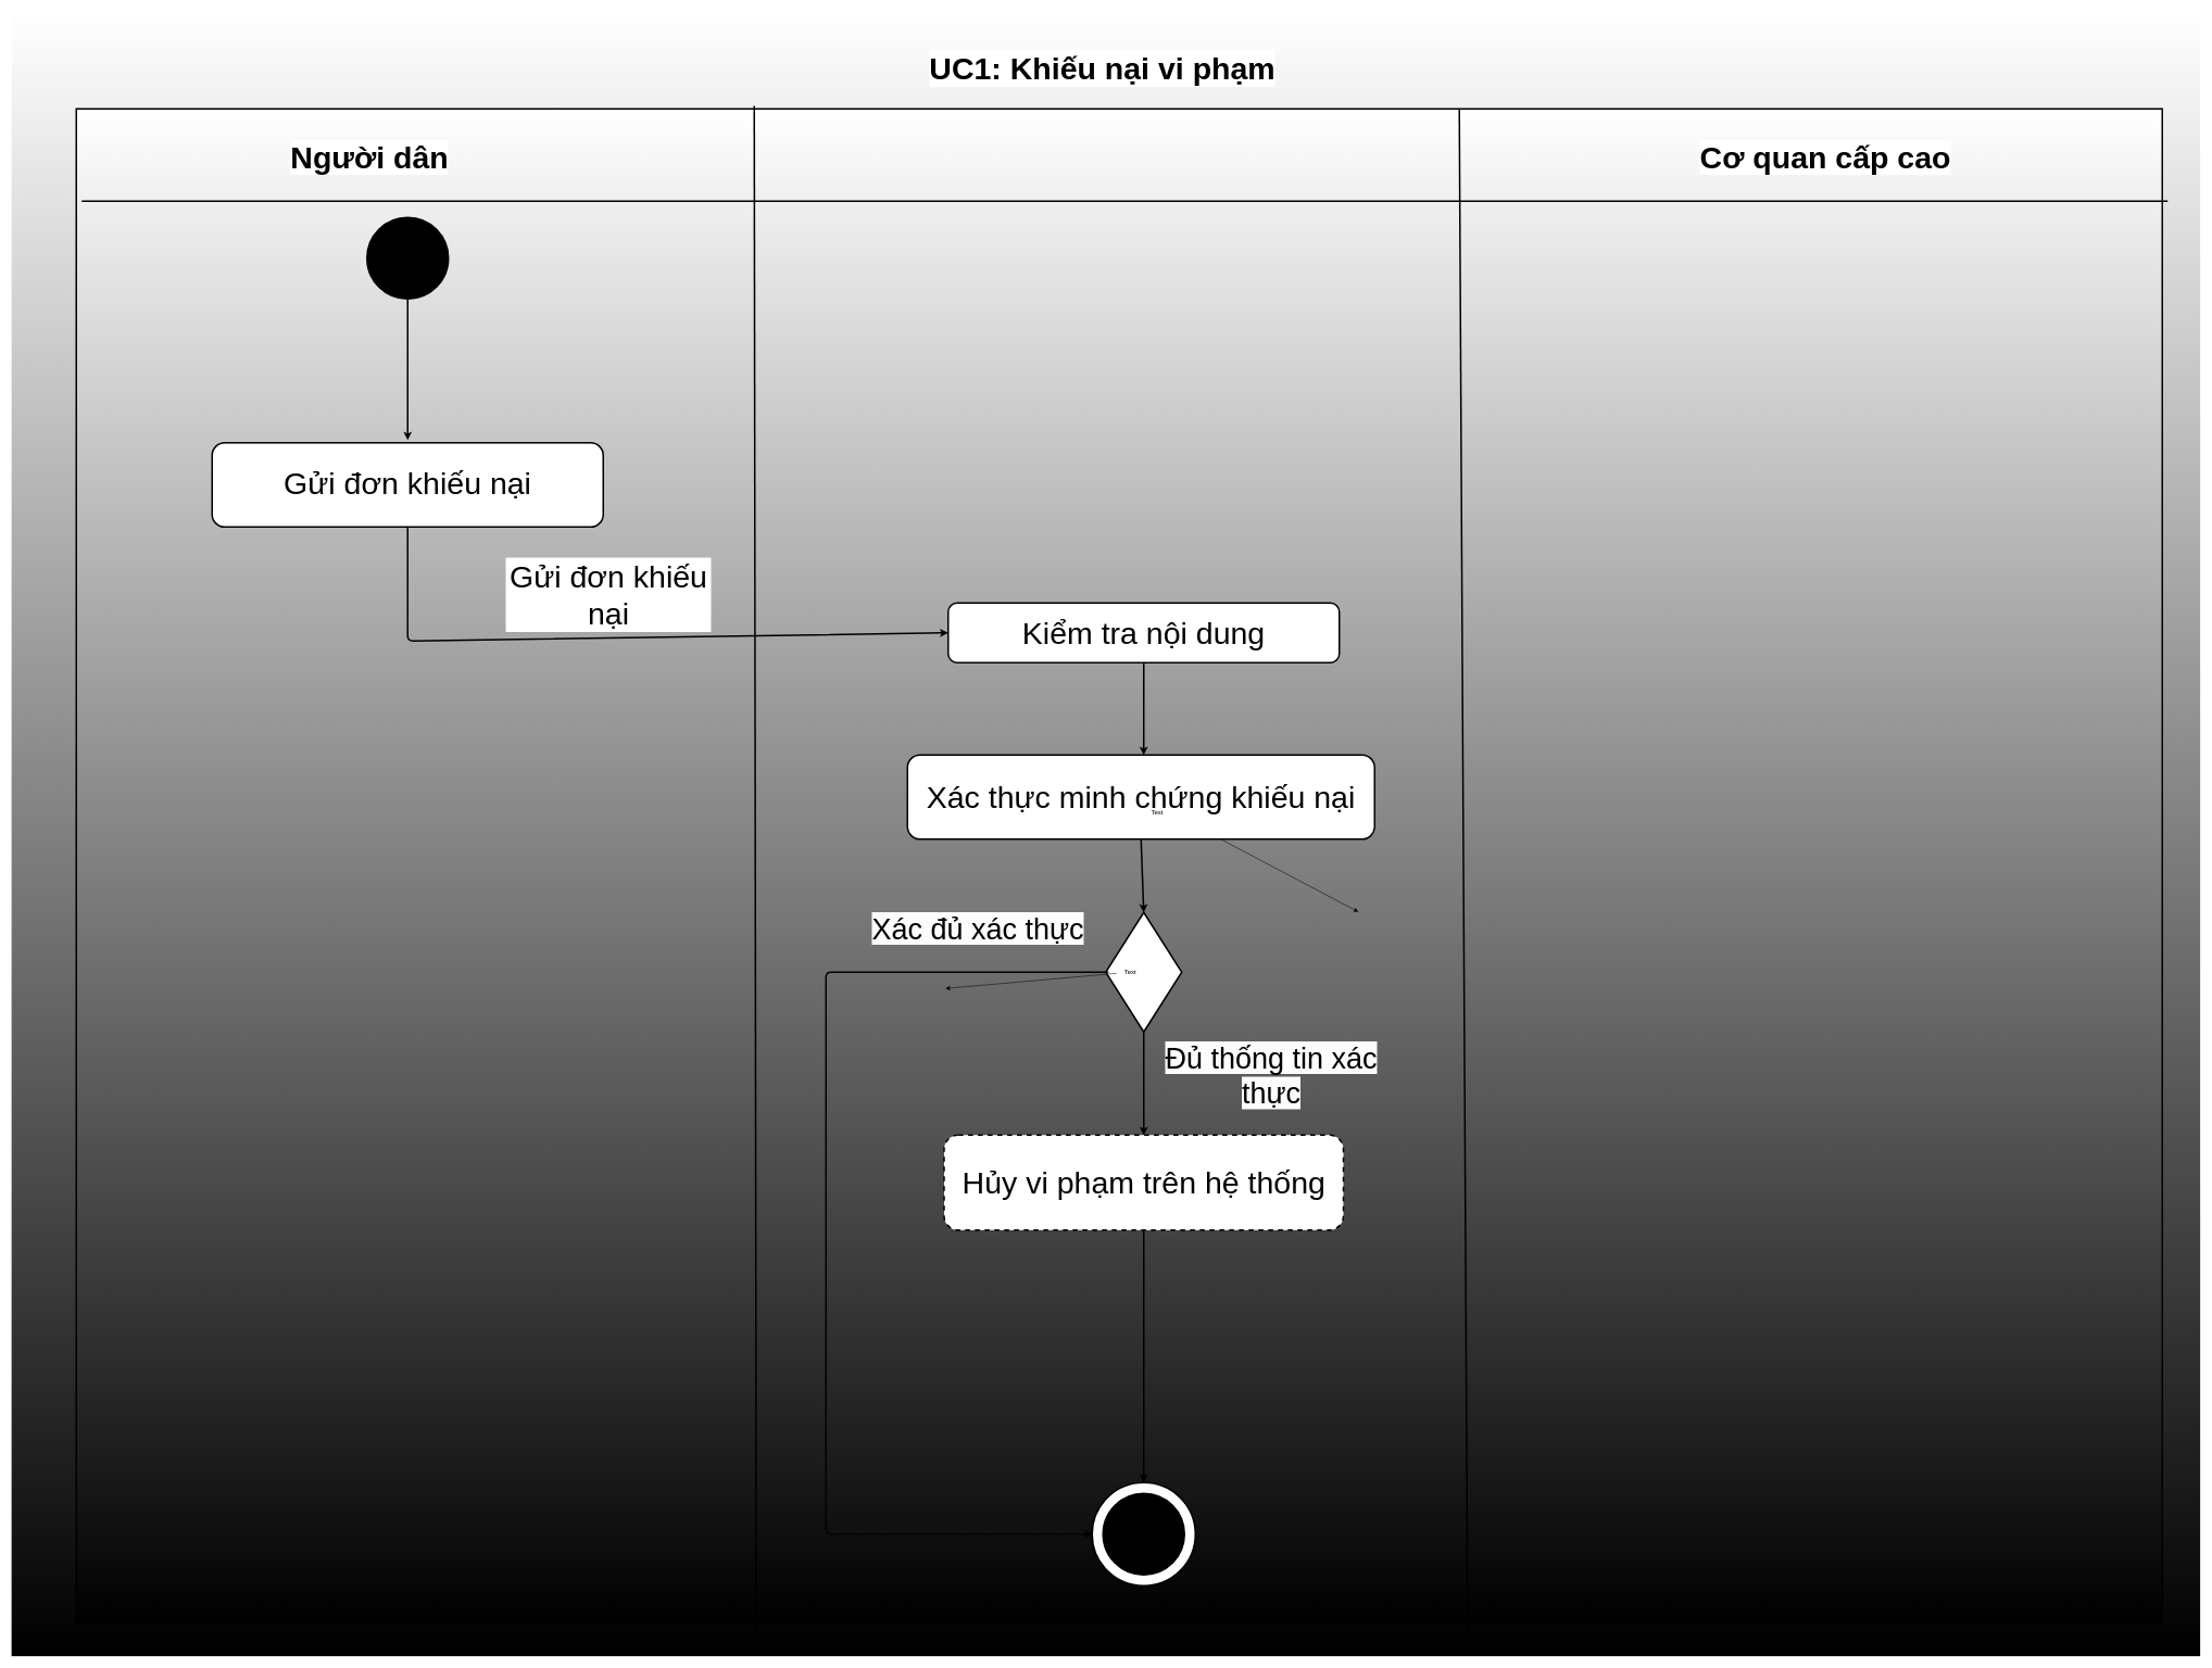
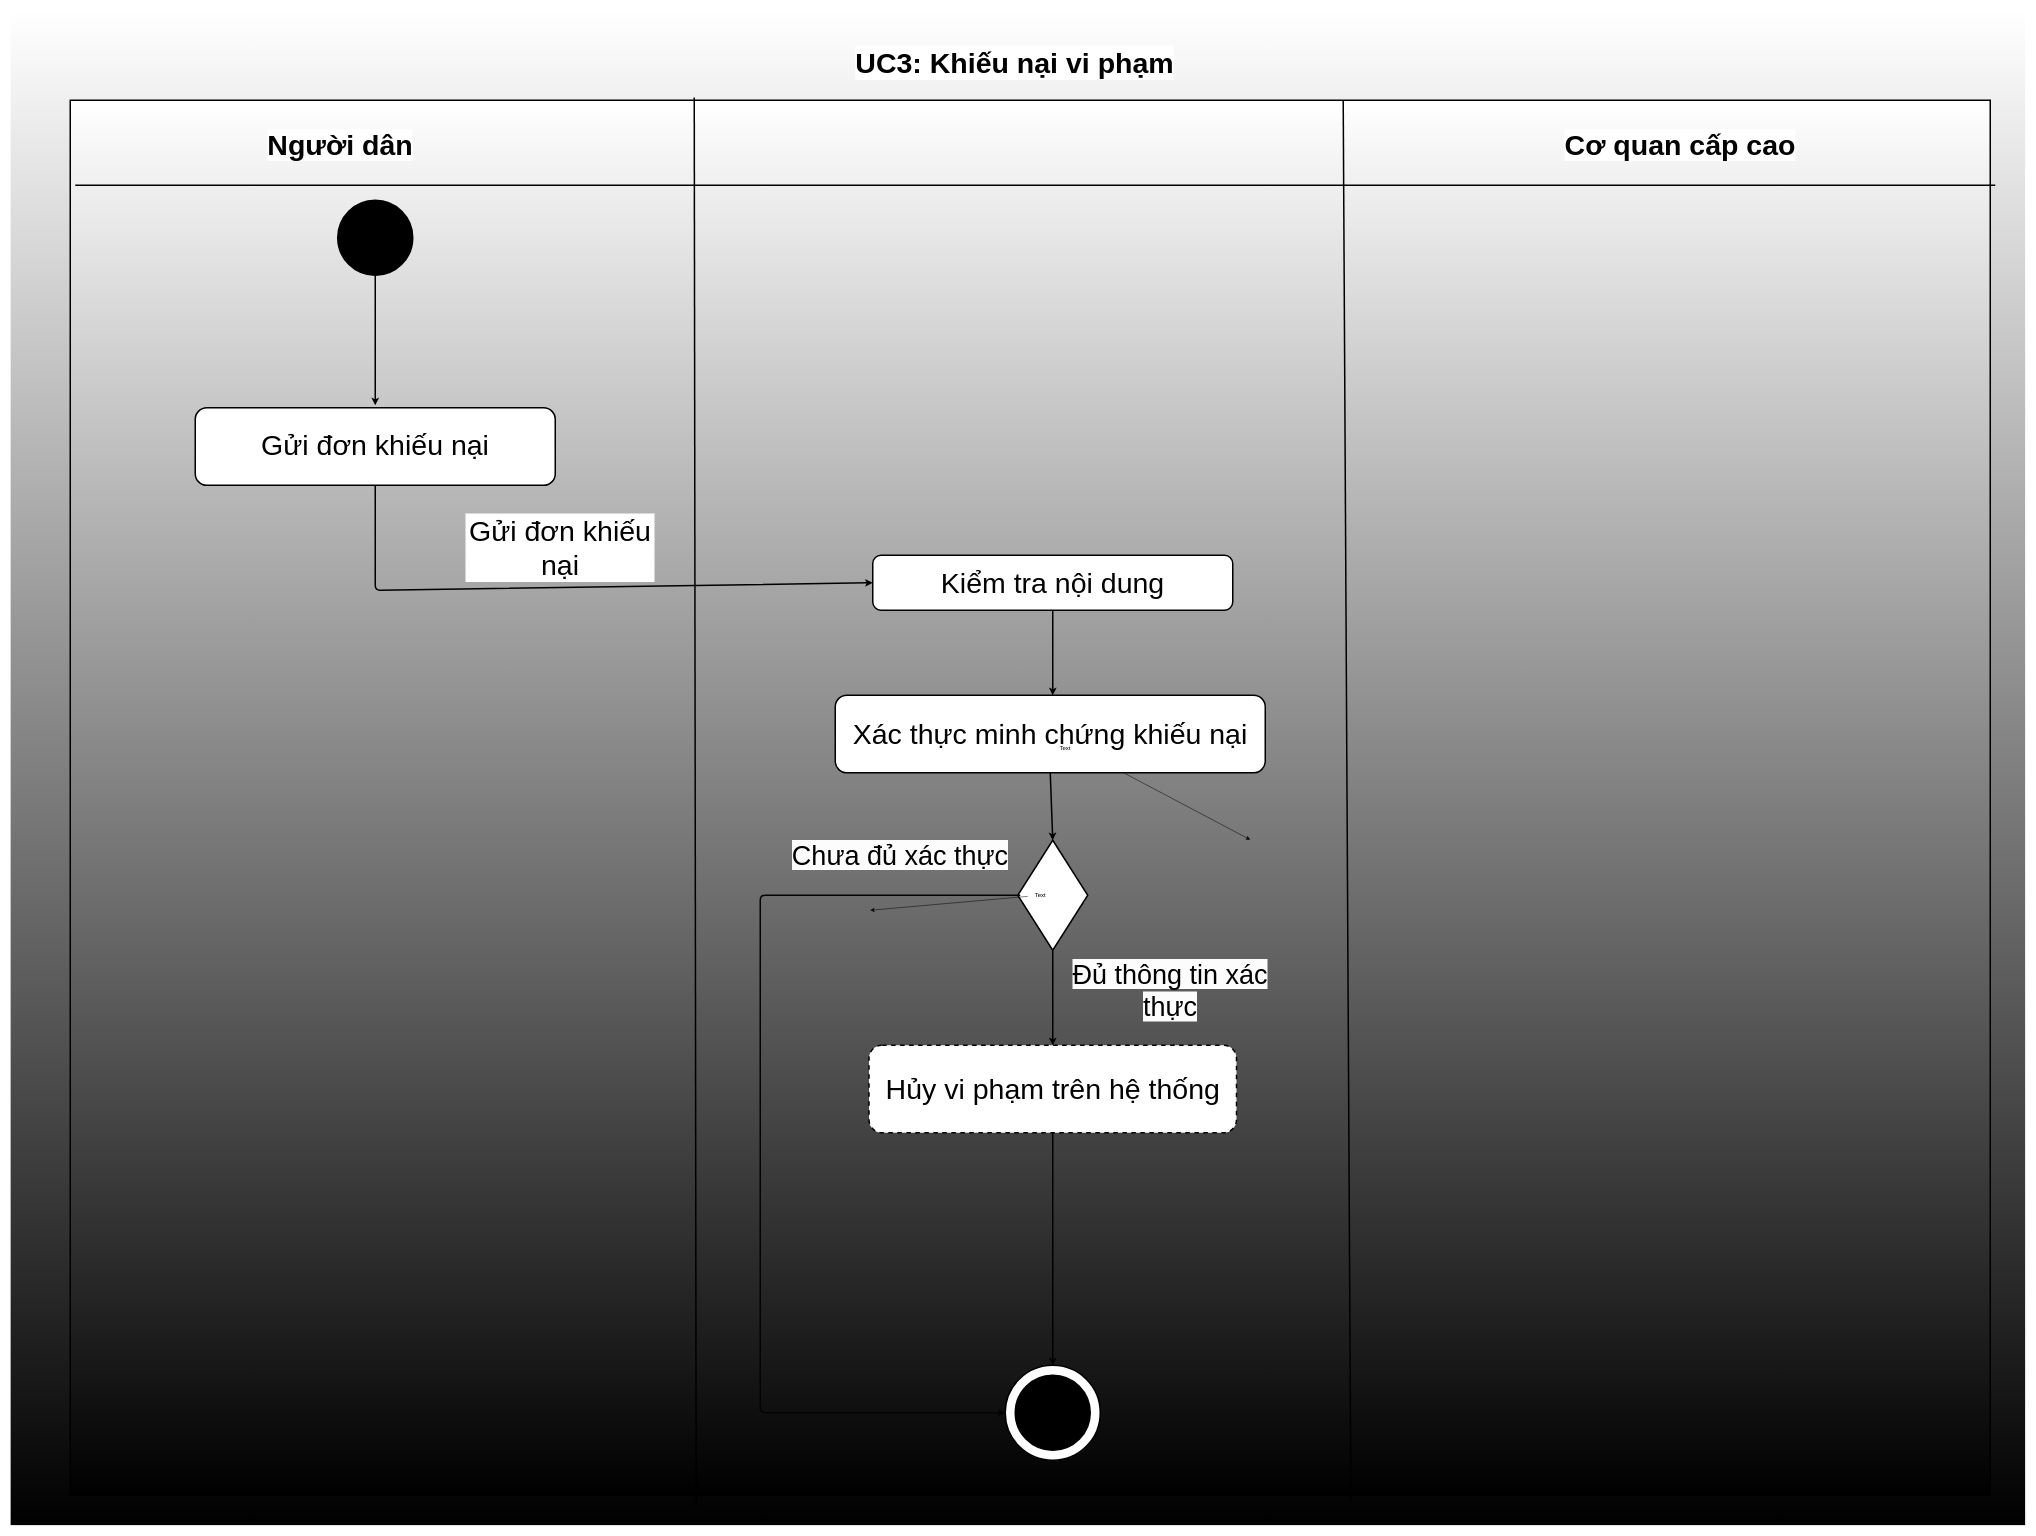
  <mxCell id="0" />
  <mxCell id="1" parent="0" />
  <mxCell id="2" value="" style="rounded=0;whiteSpace=wrap;html=1;strokeColor=#FFFFFF;fillColor=#FFFFFF;gradientColor=default;" vertex="1" parent="1"><mxGeometry x="20" y="20" width="4030" height="3030" as="geometry" /></mxCell>
  <mxCell id="3" value="" style="rounded=0;whiteSpace=wrap;html=1;strokeColor=#000000;fillColor=#FFFFFF;gradientColor=default;strokeWidth=3;movable=0;resizable=0;rotatable=0;deletable=0;editable=0;connectable=0;" vertex="1" parent="1"><mxGeometry x="140" y="200" width="3840" height="2790" as="geometry" /></mxCell>
  <mxCell id="4" value="" style="endArrow=none;html=1;entryX=0.325;entryY=-0.002;entryDx=0;entryDy=0;entryPerimeter=0;exitX=0.326;exitY=1.007;exitDx=0;exitDy=0;exitPerimeter=0;strokeColor=#000000;strokeWidth=3;movable=0;resizable=0;rotatable=0;deletable=0;editable=0;connectable=0;" edge="1" parent="1" source="3" target="3"><mxGeometry width="50" height="50" relative="1" as="geometry"><mxPoint x="2020" y="1390" as="sourcePoint" /><mxPoint x="2070" y="1340" as="targetPoint" /></mxGeometry></mxCell>
  <mxCell id="5" value="" style="endArrow=none;html=1;strokeColor=#000000;entryX=0.663;entryY=0;entryDx=0;entryDy=0;entryPerimeter=0;exitX=0.667;exitY=1.005;exitDx=0;exitDy=0;exitPerimeter=0;strokeWidth=3;movable=0;resizable=0;rotatable=0;deletable=0;editable=0;connectable=0;" edge="1" parent="1" source="3" target="3"><mxGeometry width="50" height="50" relative="1" as="geometry"><mxPoint x="2860" y="1370" as="sourcePoint" /><mxPoint x="2910" y="1320" as="targetPoint" /></mxGeometry></mxCell>
  <mxCell id="6" value="" style="endArrow=none;html=1;strokeColor=#000000;strokeWidth=3;movable=0;resizable=0;rotatable=0;deletable=0;editable=0;connectable=0;" edge="1" parent="1"><mxGeometry width="50" height="50" relative="1" as="geometry"><mxPoint x="150" y="370" as="sourcePoint" /><mxPoint x="3990" y="370" as="targetPoint" /></mxGeometry></mxCell>
  <mxCell id="7" value="&lt;b&gt;&lt;font style=&quot;background-color: rgb(255, 255, 255); font-size: 57px;&quot; color=&quot;#030303&quot;&gt;Người dân&lt;/font&gt;&lt;/b&gt;" style="text;strokeColor=none;align=center;fillColor=none;html=1;verticalAlign=middle;whiteSpace=wrap;rounded=0;strokeWidth=3;" vertex="1" parent="1"><mxGeometry x="250" y="220" width="860" height="140" as="geometry" /></mxCell>
  <mxCell id="8" value="&lt;b&gt;&lt;font style=&quot;background-color: rgb(255, 255, 255); font-size: 57px;&quot; color=&quot;#030303&quot;&gt;Cơ quan cấp cao&lt;/font&gt;&lt;/b&gt;" style="text;strokeColor=none;align=center;fillColor=none;html=1;verticalAlign=middle;whiteSpace=wrap;rounded=0;strokeWidth=3;" vertex="1" parent="1"><mxGeometry x="2930" y="220" width="860" height="140" as="geometry" /></mxCell>
  <mxCell id="9" value="" style="ellipse;whiteSpace=wrap;html=1;aspect=fixed;labelBackgroundColor=#FFFFFF;strokeColor=#000000;strokeWidth=3;fontSize=57;fontColor=#030303;fillColor=#000000;gradientColor=#000000;" vertex="1" parent="1"><mxGeometry x="675" y="400" width="150" height="150" as="geometry" /></mxCell>
  <mxCell id="10" value="" style="rounded=1;whiteSpace=wrap;html=1;labelBackgroundColor=#FFFFFF;strokeColor=#000000;strokeWidth=3;fontSize=57;fontColor=#030303;fillColor=#FFFFFF;gradientColor=#FFFFFF;" vertex="1" parent="1"><mxGeometry x="390" y="815" width="720" height="155" as="geometry" /></mxCell>
- <mxCell id="11" value="&lt;font style=&quot;background-color: rgb(255, 255, 255);&quot; color=&quot;#000000&quot;&gt;&lt;b&gt;UC1: Khiếu nại vi phạm&lt;/b&gt;&lt;/font&gt;" style="text;strokeColor=none;align=center;fillColor=none;html=1;verticalAlign=middle;whiteSpace=wrap;rounded=0;labelBackgroundColor=#FFFFFF;strokeWidth=3;fontSize=57;fontColor=#030303;" vertex="1" parent="1"><mxGeometry x="1670" y="70" width="717.5" height="110" as="geometry" /></mxCell>
+ <mxCell id="11" value="&lt;font style=&quot;background-color: rgb(255, 255, 255);&quot; color=&quot;#000000&quot;&gt;&lt;b&gt;UC3: Khiếu nại vi phạm&lt;/b&gt;&lt;/font&gt;" style="text;strokeColor=none;align=center;fillColor=none;html=1;verticalAlign=middle;whiteSpace=wrap;rounded=0;labelBackgroundColor=#FFFFFF;strokeWidth=3;fontSize=57;fontColor=#030303;" vertex="1" parent="1"><mxGeometry x="1670" y="70" width="717.5" height="110" as="geometry" /></mxCell>
  <mxCell id="12" value="Gửi đơn khiếu nại" style="text;strokeColor=none;align=center;fillColor=none;html=1;verticalAlign=middle;whiteSpace=wrap;rounded=0;labelBackgroundColor=#FFFFFF;strokeWidth=3;fontSize=57;fontColor=#000000;" vertex="1" parent="1"><mxGeometry x="510" y="810" width="480" height="160" as="geometry" /></mxCell>
  <mxCell id="13" style="edgeStyle=none;html=1;exitX=0.5;exitY=1;exitDx=0;exitDy=0;strokeColor=#000000;strokeWidth=3;fontSize=57;fontColor=#000000;entryX=0.5;entryY=0;entryDx=0;entryDy=0;" edge="1" parent="1" source="14"><mxGeometry relative="1" as="geometry"><mxPoint x="2105" y="1390" as="targetPoint" /></mxGeometry></mxCell>
  <mxCell id="14" value="Kiểm tra nội dung" style="rounded=1;whiteSpace=wrap;html=1;labelBackgroundColor=#FFFFFF;strokeColor=#000000;strokeWidth=3;fontSize=57;fontColor=#030303;fillColor=#FFFFFF;gradientColor=#FFFFFF;" vertex="1" parent="1"><mxGeometry x="1745" y="1110" width="720" height="110" as="geometry" /></mxCell>
  <mxCell id="15" style="edgeStyle=none;html=1;exitX=0.5;exitY=1;exitDx=0;exitDy=0;strokeColor=#000000;strokeWidth=3;fontSize=57;fontColor=#000000;entryX=0.5;entryY=0;entryDx=0;entryDy=0;" edge="1" parent="1" source="17" target="19"><mxGeometry relative="1" as="geometry"><mxPoint x="3390" y="2120" as="targetPoint" /></mxGeometry></mxCell>
  <mxCell id="16" value="" style="edgeStyle=none;html=1;" edge="1" parent="1" source="17"><mxGeometry relative="1" as="geometry"><mxPoint x="2500" y="1678.941" as="targetPoint" /></mxGeometry></mxCell>
  <mxCell id="17" value="Xác thực minh chứng khiếu nại" style="rounded=1;whiteSpace=wrap;html=1;labelBackgroundColor=#FFFFFF;strokeColor=#000000;strokeWidth=3;fontSize=57;fontColor=#030303;fillColor=#FFFFFF;gradientColor=#FFFFFF;" vertex="1" parent="1"><mxGeometry x="1670" y="1390" width="860" height="155" as="geometry" /></mxCell>
  <mxCell id="18" style="edgeStyle=none;html=1;exitX=0.5;exitY=1;exitDx=0;exitDy=0;entryX=0.5;entryY=0;entryDx=0;entryDy=0;strokeColor=#000000;strokeWidth=3;fontSize=57;fontColor=#000000;" edge="1" parent="1" source="19" target="21"><mxGeometry relative="1" as="geometry" /></mxCell>
  <mxCell id="19" value="" style="rhombus;whiteSpace=wrap;html=1;labelBackgroundColor=#FFFFFF;strokeColor=#000000;strokeWidth=3;fontSize=57;fontColor=#000000;fillColor=#FFFFFF;gradientColor=#FFFFFF;" vertex="1" parent="1"><mxGeometry x="2035" y="1680" width="140" height="220" as="geometry" /></mxCell>
  <mxCell id="20" style="edgeStyle=none;html=1;exitX=0.5;exitY=1;exitDx=0;exitDy=0;entryX=0.5;entryY=0;entryDx=0;entryDy=0;strokeColor=#000000;strokeWidth=3;fontSize=57;fontColor=#000000;" edge="1" parent="1" source="21" target="22"><mxGeometry relative="1" as="geometry" /></mxCell>
  <mxCell id="21" value="Hủy vi phạm trên hệ thống" style="rounded=1;whiteSpace=wrap;html=1;labelBackgroundColor=#FFFFFF;strokeColor=#000000;strokeWidth=3;fontSize=57;fontColor=#030303;fillColor=#FFFFFF;gradientColor=#FFFFFF;dashed=1;" vertex="1" parent="1"><mxGeometry x="1737.5" y="2090" width="735" height="175" as="geometry" /></mxCell>
  <mxCell id="22" value="" style="ellipse;whiteSpace=wrap;html=1;aspect=fixed;labelBackgroundColor=#FFFFFF;strokeColor=#000000;strokeWidth=3;fontSize=57;fontColor=#000000;fillColor=#FFFFFF;gradientColor=#FFFFFF;movable=1;resizable=1;rotatable=1;deletable=1;editable=1;connectable=1;" vertex="1" parent="1"><mxGeometry x="2010" y="2730" width="190" height="190" as="geometry" /></mxCell>
  <mxCell id="23" value="" style="ellipse;whiteSpace=wrap;html=1;aspect=fixed;labelBackgroundColor=#FFFFFF;strokeColor=#000000;strokeWidth=3;fontSize=57;fontColor=#030303;fillColor=#000000;gradientColor=#000000;movable=1;resizable=1;rotatable=1;deletable=1;editable=1;connectable=1;" vertex="1" parent="1"><mxGeometry x="2030" y="2750" width="150" height="150" as="geometry" /></mxCell>
  <mxCell id="24" value="" style="endArrow=classic;html=1;strokeColor=#000000;strokeWidth=3;fontSize=57;fontColor=#000000;exitX=0.5;exitY=1;exitDx=0;exitDy=0;entryX=0.5;entryY=0;entryDx=0;entryDy=0;" edge="1" parent="1" source="9" target="12"><mxGeometry width="50" height="50" relative="1" as="geometry"><mxPoint x="1750" y="1200" as="sourcePoint" /><mxPoint x="2560" y="1180" as="targetPoint" /></mxGeometry></mxCell>
  <mxCell id="25" value="" style="endArrow=classic;html=1;strokeColor=#000000;strokeWidth=3;fontSize=57;fontColor=#000000;exitX=0.5;exitY=1;exitDx=0;exitDy=0;entryX=0;entryY=0.5;entryDx=0;entryDy=0;" edge="1" parent="1" source="12" target="14"><mxGeometry relative="1" as="geometry"><mxPoint x="2480" y="1200" as="sourcePoint" /><mxPoint x="2580" y="1200" as="targetPoint" /><Array as="points"><mxPoint x="750" y="1180" /></Array></mxGeometry></mxCell>
  <mxCell id="26" value="Gửi đơn khiếu nại" style="text;strokeColor=none;align=center;fillColor=none;html=1;verticalAlign=middle;whiteSpace=wrap;rounded=0;labelBackgroundColor=#FFFFFF;strokeWidth=3;fontSize=57;fontColor=#000000;" vertex="1" parent="1"><mxGeometry x="930" y="1030" width="380" height="130" as="geometry" /></mxCell>
  <mxCell id="27" style="edgeStyle=none;html=1;" edge="1" parent="1" source="28"><mxGeometry relative="1" as="geometry"><mxPoint x="1740" y="1820" as="targetPoint" /></mxGeometry></mxCell>
  <mxCell id="28" value="Text" style="text;html=1;align=center;verticalAlign=middle;resizable=0;points=[];autosize=1;strokeColor=none;fillColor=none;" vertex="1" parent="1"><mxGeometry x="2055" y="1775" width="50" height="30" as="geometry" /></mxCell>
  <mxCell id="29" value="" style="endArrow=classic;html=1;exitX=-0.3;exitY=0.5;exitDx=0;exitDy=0;exitPerimeter=0;strokeColor=#030303;strokeWidth=3;entryX=0;entryY=0.5;entryDx=0;entryDy=0;" edge="1" parent="1" source="28" target="22"><mxGeometry width="50" height="50" relative="1" as="geometry"><mxPoint x="1580" y="1920" as="sourcePoint" /><mxPoint x="1970" y="2825" as="targetPoint" /><Array as="points"><mxPoint x="1520" y="1790" /><mxPoint x="1520" y="2825" /></Array></mxGeometry></mxCell>
  <mxCell id="30" value="Text" style="text;html=1;strokeColor=none;fillColor=none;align=center;verticalAlign=middle;whiteSpace=wrap;rounded=0;" vertex="1" parent="1"><mxGeometry x="2100" y="1480" width="60" height="30" as="geometry" /></mxCell>
- <mxCell id="31" value="&lt;font style=&quot;background-color: rgb(252, 252, 252); font-size: 54px;&quot; color=&quot;#000000&quot;&gt;Xác đủ xác thực&lt;/font&gt;" style="text;strokeColor=none;align=center;fillColor=none;html=1;verticalAlign=middle;whiteSpace=wrap;rounded=0;" vertex="1" parent="1"><mxGeometry x="1560" y="1660" width="480" height="100" as="geometry" /></mxCell>
- <mxCell id="32" value="&lt;font color=&quot;#000000&quot;&gt;&lt;span style=&quot;font-size: 54px; background-color: rgb(252, 252, 252);&quot;&gt;Đủ thống tin xác thực&lt;/span&gt;&lt;/font&gt;" style="text;strokeColor=none;align=center;fillColor=none;html=1;verticalAlign=middle;whiteSpace=wrap;rounded=0;" vertex="1" parent="1"><mxGeometry x="2100" y="1930" width="480" height="100" as="geometry" /></mxCell>
+ <mxCell id="31" value="&lt;font style=&quot;background-color: rgb(252, 252, 252); font-size: 54px;&quot; color=&quot;#000000&quot;&gt;Chưa đủ xác thực&lt;/font&gt;" style="text;strokeColor=none;align=center;fillColor=none;html=1;verticalAlign=middle;whiteSpace=wrap;rounded=0;" vertex="1" parent="1"><mxGeometry x="1560" y="1660" width="480" height="100" as="geometry" /></mxCell>
+ <mxCell id="32" value="&lt;font color=&quot;#000000&quot;&gt;&lt;span style=&quot;font-size: 54px; background-color: rgb(252, 252, 252);&quot;&gt;Đủ thông tin xác thực&lt;/span&gt;&lt;/font&gt;" style="text;strokeColor=none;align=center;fillColor=none;html=1;verticalAlign=middle;whiteSpace=wrap;rounded=0;" vertex="1" parent="1"><mxGeometry x="2100" y="1930" width="480" height="100" as="geometry" /></mxCell>
